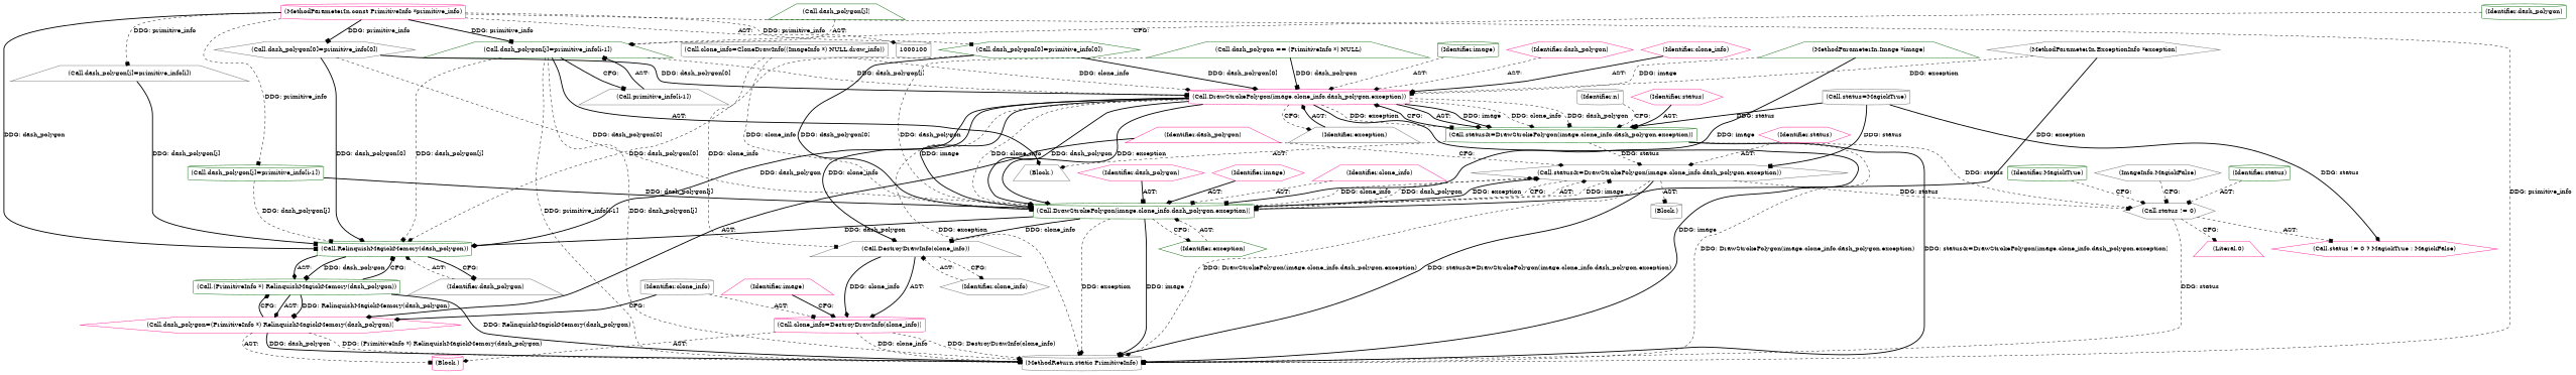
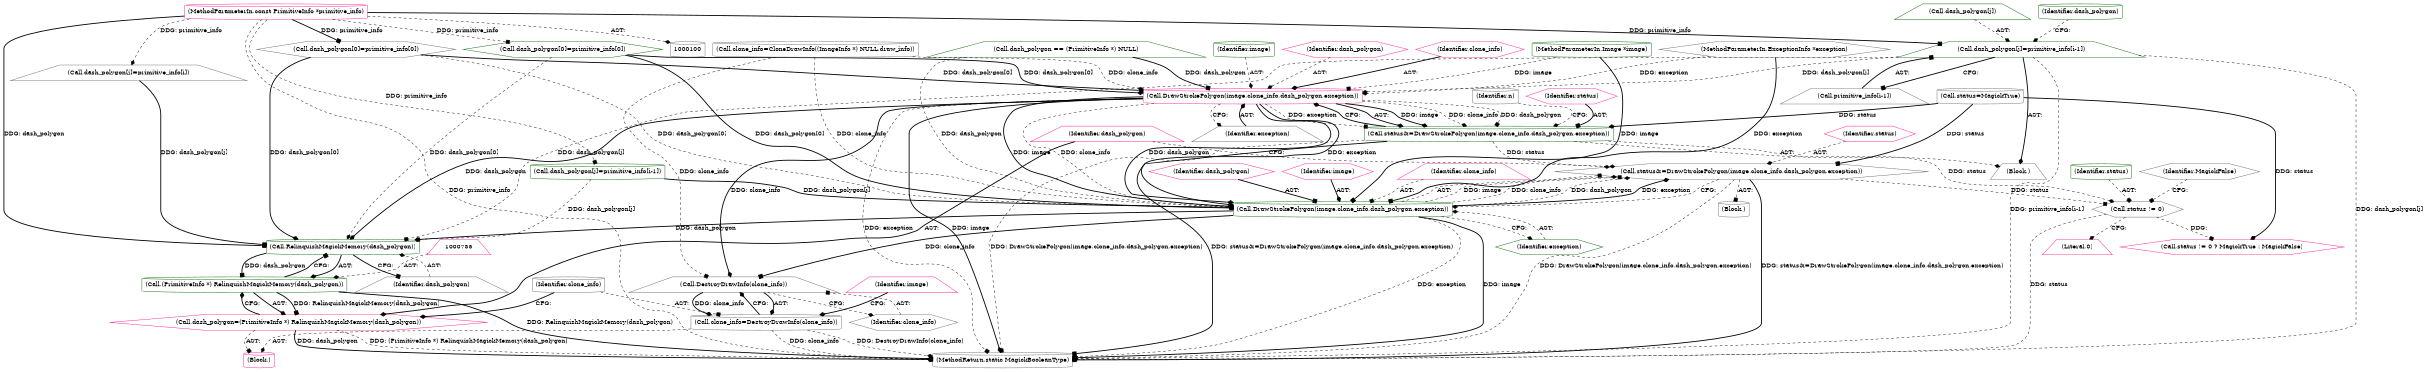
  digraph {
    node [color=gray40 shape=cylinder]
    edge [arrowhead=diamond style=dashed]
    n1 [color=darkgreen label="(Call,dash_polygon[j]=primitive_info[i-1])" shape=trapezium]
    n2 [color=deeppink label="(Call,DrawStrokePolygon(image,clone_info,dash_polygon,exception))"]
    n3 [color=darkgreen label="(Call,RelinquishMagickMemory(dash_polygon))"]
-   n4 [label="(MethodReturn,static PrimitiveInfo)"]
+   n4 [label="(MethodReturn,static MagickBooleanType)"]
    n5 [label="(Call,primitive_info[i-1])" shape=trapezium]
    n6 [label="(Block,)" shape=trapezium]
    n7 [color=darkgreen label="(Call,status&=DrawStrokePolygon(image,clone_info,dash_polygon,exception))"]
    n8 [color=darkgreen label="(Call,DrawStrokePolygon(image,clone_info,dash_polygon,exception))"]
    n9 [label="(Call,DestroyDrawInfo(clone_info))" shape=trapezium]
    n10 [label="(Identifier,exception)" shape=trapezium]
    n11 [color=darkgreen label="(Call,(PrimitiveInfo *) RelinquishMagickMemory(dash_polygon))"]
    n12 [label="(Identifier,dash_polygon)" shape=trapezium]
    n13 [color=deeppink label="(MethodParameterIn,const PrimitiveInfo *primitive_info)"]
    n14 [label="(Call,dash_polygon[0]=primitive_info[0])" shape=hexagon]
    n15 [label="(Call,dash_polygon[j]=primitive_info[i])" shape=trapezium]
    n16 [color=darkgreen label="(Call,dash_polygon[0]=primitive_info[0])" shape=hexagon]
    n17 [color=darkgreen label="(Call,dash_polygon[j]=primitive_info[i-1])"]
    1000100
    n19 [label="(Call,status&=DrawStrokePolygon(image,clone_info,dash_polygon,exception))" shape=hexagon]
    n20 [label="(Call,status != 0)" shape=hexagon]
    n21 [color=darkgreen label="(Identifier,exception)" shape=hexagon]
-   n22 [color=deeppink label="(Call,clone_info=DestroyDrawInfo(clone_info))"]
+   n22 [label="(Call,clone_info=DestroyDrawInfo(clone_info))"]
    n23 [label="(Identifier,clone_info)" shape=hexagon]
    n24 [label="(Block,)"]
    n25 [color=deeppink label="(Literal,0)" shape=trapezium]
    n26 [color=deeppink label="(Call,status != 0 ? MagickTrue : MagickFalse)" shape=hexagon]
    n27 [color=deeppink label="(Call,dash_polygon=(PrimitiveInfo *) RelinquishMagickMemory(dash_polygon))" shape=hexagon]
    n28 [color=deeppink label="(Block,)"]
    n29 [color=darkgreen label="(Identifier,image)"]
    n30 [color=deeppink label="(Identifier,dash_polygon)" shape=hexagon]
    n31 [color=deeppink label="(Identifier,clone_info)" shape=hexagon]
    n32 [color=deeppink label="(Identifier,image)" shape=trapezium]
    n33 [label="(Call,status=MagickTrue)"]
    n34 [color=deeppink label="(Identifier,dash_polygon)" shape=hexagon]
-   n35 [label="(ImageInfo,MagickFalse)" shape=hexagon]
+   n35 [label="(Identifier,MagickFalse)" shape=hexagon]
    n36 [color=darkgreen label="(Identifier,status)"]
    n37 [color=deeppink label="(Identifier,image)" shape=hexagon]
    n38 [color=deeppink label="(Identifier,status)" shape=hexagon]
    n39 [color=darkgreen label="(Call,dash_polygon[j])" shape=trapezium]
    n40 [label="(Identifier,n)"]
    n41 [label="(Identifier,clone_info)"]
-   n42 [color=darkgreen label="(MethodParameterIn,Image *image)" shape=trapezium]
+   n42 [color=darkgreen label="(MethodParameterIn,Image *image)"]
    n43 [color=darkgreen label="(Identifier,dash_polygon)"]
    n44 [color=deeppink label="(Identifier,dash_polygon)" shape=trapezium]
    n45 [color=darkgreen label="(Call,dash_polygon == (PrimitiveInfo *) NULL)" shape=trapezium]
    n46 [label="(Call,clone_info=CloneDrawInfo((ImageInfo *) NULL,draw_info))"]
    n47 [color=deeppink label="(Identifier,status)" shape=hexagon]
    n48 [label="(MethodParameterIn,ExceptionInfo *exception)" shape=hexagon]
-   n49 [color=darkgreen label="(Identifier,MagickTrue)"]
    n50 [color=deeppink label="(Identifier,clone_info)" shape=trapezium]
+   1000735 [color=deeppink shape=trapezium]
    n1 -> n2 [label="DDG: dash_polygon[j]"]
    n1 -> n3 [arrowhead=box label="DDG: dash_polygon[j]"]
    n1 -> n4 [arrowhead=box label="DDG: primitive_info[i-1]"]
    n1 -> n4 [label="DDG: dash_polygon[j]"]
    n1 -> n5 [arrowhead=box label="CFG: " style=bold]
    n1 -> n6 [label="AST: " style=bold]
    n2 -> n3 [label="DDG: dash_polygon" style=bold]
    n2 -> n4 [arrowhead=box label="DDG: exception"]
    n2 -> n4 [label="DDG: image" style=bold]
    n2 -> n7 [label="AST: " style=bold]
    n2 -> n7 [label="DDG: image" style=bold]
    n2 -> n7 [label="DDG: clone_info"]
    n2 -> n7 [arrowhead=box label="DDG: dash_polygon"]
    n2 -> n7 [arrowhead=box label="DDG: exception"]
    n2 -> n8 [label="DDG: image" style=bold]
    n2 -> n8 [label="DDG: clone_info"]
    n2 -> n8 [label="DDG: dash_polygon" style=bold]
    n2 -> n8 [label="DDG: exception" style=bold]
    n2 -> n9 [label="DDG: clone_info" style=bold]
    n2 -> n10 [label="CFG: "]
    n3 -> n11 [label="AST: " style=bold]
    n3 -> n11 [arrowhead=box label="DDG: dash_polygon" style=bold]
    n3 -> n12 [arrowhead=box label="CFG: " style=bold]
    n5 -> n1 [arrowhead=box label="AST: " style=bold]
    n7 -> n2 [label="CFG: " style=bold]
    n7 -> n4 [arrowhead=box label="DDG: DrawStrokePolygon(image,clone_info,dash_polygon,exception)"]
    n7 -> n4 [arrowhead=box label="DDG: status&=DrawStrokePolygon(image,clone_info,dash_polygon,exception)" style=bold]
    n7 -> n6 [label="AST: "]
    n7 -> n19 [label="DDG: status"]
    n7 -> n20 [label="DDG: status"]
    n8 -> n3 [label="DDG: dash_polygon" style=bold]
    n8 -> n4 [label="DDG: exception"]
    n8 -> n4 [arrowhead=box label="DDG: image" style=bold]
    n8 -> n9 [arrowhead=box label="DDG: clone_info" style=bold]
    n8 -> n19 [label="AST: "]
    n8 -> n19 [arrowhead=box label="DDG: image"]
    n8 -> n19 [arrowhead=box label="DDG: clone_info"]
    n8 -> n19 [label="DDG: dash_polygon"]
    n8 -> n19 [label="DDG: exception" style=bold]
    n8 -> n21 [label="CFG: "]
    n9 -> n22 [label="AST: " style=bold]
    n9 -> n22 [label="DDG: clone_info" style=bold]
    n9 -> n23 [label="CFG: "]
    n10 -> n2 [label="AST: " style=bold]
    n11 -> n3 [arrowhead=box label="CFG: " style=bold]
    n11 -> n4 [arrowhead=box label="DDG: RelinquishMagickMemory(dash_polygon)" style=bold]
    n11 -> n27 [label="AST: " style=bold]
    n11 -> n27 [arrowhead=box label="DDG: RelinquishMagickMemory(dash_polygon)" style=bold]
    n12 -> n3 [label="AST: "]
    n13 -> n1 [arrowhead=box label="DDG: primitive_info" style=bold]
    n13 -> n3 [arrowhead=box label="DDG: dash_polygon" style=bold]
    n13 -> n4 [arrowhead=box label="DDG: primitive_info"]
    n13 -> n14 [arrowhead=box label="DDG: primitive_info" style=bold]
-   n13 -> n15 [arrowhead=box label="DDG: primitive_info"]
+   n13 -> n15 [label="DDG: primitive_info"]
    n13 -> n16 [arrowhead=box label="DDG: primitive_info"]
    n13 -> n17 [arrowhead=box label="DDG: primitive_info"]
    n13 -> 1000100 [label="AST: "]
    n14 -> n2 [arrowhead=box label="DDG: dash_polygon[0]" style=bold]
    n14 -> n3 [label="DDG: dash_polygon[0]" style=bold]
    n14 -> n8 [label="DDG: dash_polygon[0]"]
    n15 -> n3 [arrowhead=box label="DDG: dash_polygon[j]" style=bold]
    n16 -> n2 [label="DDG: dash_polygon[0]" style=bold]
    n16 -> n3 [label="DDG: dash_polygon[0]"]
    n16 -> n8 [arrowhead=box label="DDG: dash_polygon[0]" style=bold]
    n17 -> n3 [arrowhead=box label="DDG: dash_polygon[j]"]
    n17 -> n8 [arrowhead=box label="DDG: dash_polygon[j]" style=bold]
    n19 -> n4 [label="DDG: DrawStrokePolygon(image,clone_info,dash_polygon,exception)"]
    n19 -> n4 [arrowhead=box label="DDG: status&=DrawStrokePolygon(image,clone_info,dash_polygon,exception)" style=bold]
    n19 -> n8 [label="CFG: "]
    n19 -> n20 [arrowhead=box label="DDG: status"]
    n19 -> n24 [arrowhead=box label="AST: "]
    n20 -> n4 [arrowhead=box label="DDG: status"]
    n20 -> n25 [label="CFG: "]
-   n20 -> n26 [arrowhead=box label="AST: "]
+   n20 -> n26 [arrowhead=box label="DDG: "]
    n21 -> n8 [label="AST: "]
    n22 -> n4 [label="DDG: clone_info"]
    n22 -> n4 [label="DDG: DestroyDrawInfo(clone_info)"]
+   n22 -> n9 [label="CFG: " style=bold]
    n22 -> n28 [label="AST: "]
    n23 -> n9 [arrowhead=box label="AST: "]
    n27 -> n4 [label="DDG: (PrimitiveInfo *) RelinquishMagickMemory(dash_polygon)"]
    n27 -> n4 [arrowhead=box label="DDG: dash_polygon" style=bold]
    n27 -> n11 [label="CFG: " style=bold]
    n27 -> n28 [arrowhead=box label="AST: "]
    n29 -> n2 [label="AST: "]
    n30 -> n2 [label="AST: "]
    n31 -> n2 [label="AST: " style=bold]
    n32 -> n22 [label="CFG: " style=bold]
    n33 -> n7 [label="DDG: status" style=bold]
    n33 -> n19 [arrowhead=box label="DDG: status" style=bold]
    n33 -> n26 [label="DDG: status" style=bold]
    n34 -> n8 [arrowhead=box label="AST: " style=bold]
    n35 -> n20 [arrowhead=box label="CFG: "]
    n36 -> n20 [arrowhead=box label="AST: "]
    n37 -> n8 [label="AST: " style=bold]
    n38 -> n19 [label="AST: "]
    n39 -> n1 [label="AST: "]
    n40 -> n7 [label="CFG: "]
    n41 -> n22 [arrowhead=box label="AST: "]
    n41 -> n27 [label="CFG: " style=bold]
    n42 -> n2 [arrowhead=box label="DDG: image"]
    n42 -> n8 [arrowhead=box label="DDG: image" style=bold]
    n43 -> n1 [label="CFG: "]
    n44 -> n19 [label="CFG: "]
    n44 -> n27 [label="AST: " style=bold]
    n45 -> n2 [arrowhead=box label="DDG: dash_polygon" style=bold]
    n45 -> n8 [label="DDG: dash_polygon"]
    n46 -> n2 [label="DDG: clone_info"]
    n46 -> n8 [label="DDG: clone_info"]
    n46 -> n9 [arrowhead=box label="DDG: clone_info"]
    n47 -> n7 [arrowhead=box label="AST: " style=bold]
    n48 -> n2 [label="DDG: exception"]
    n48 -> n8 [arrowhead=box label="DDG: exception" style=bold]
-   n49 -> n20 [label="CFG: "]
    n50 -> n8 [arrowhead=box label="AST: "]
+   1000735 -> n11 [label="AST: "]
  }
